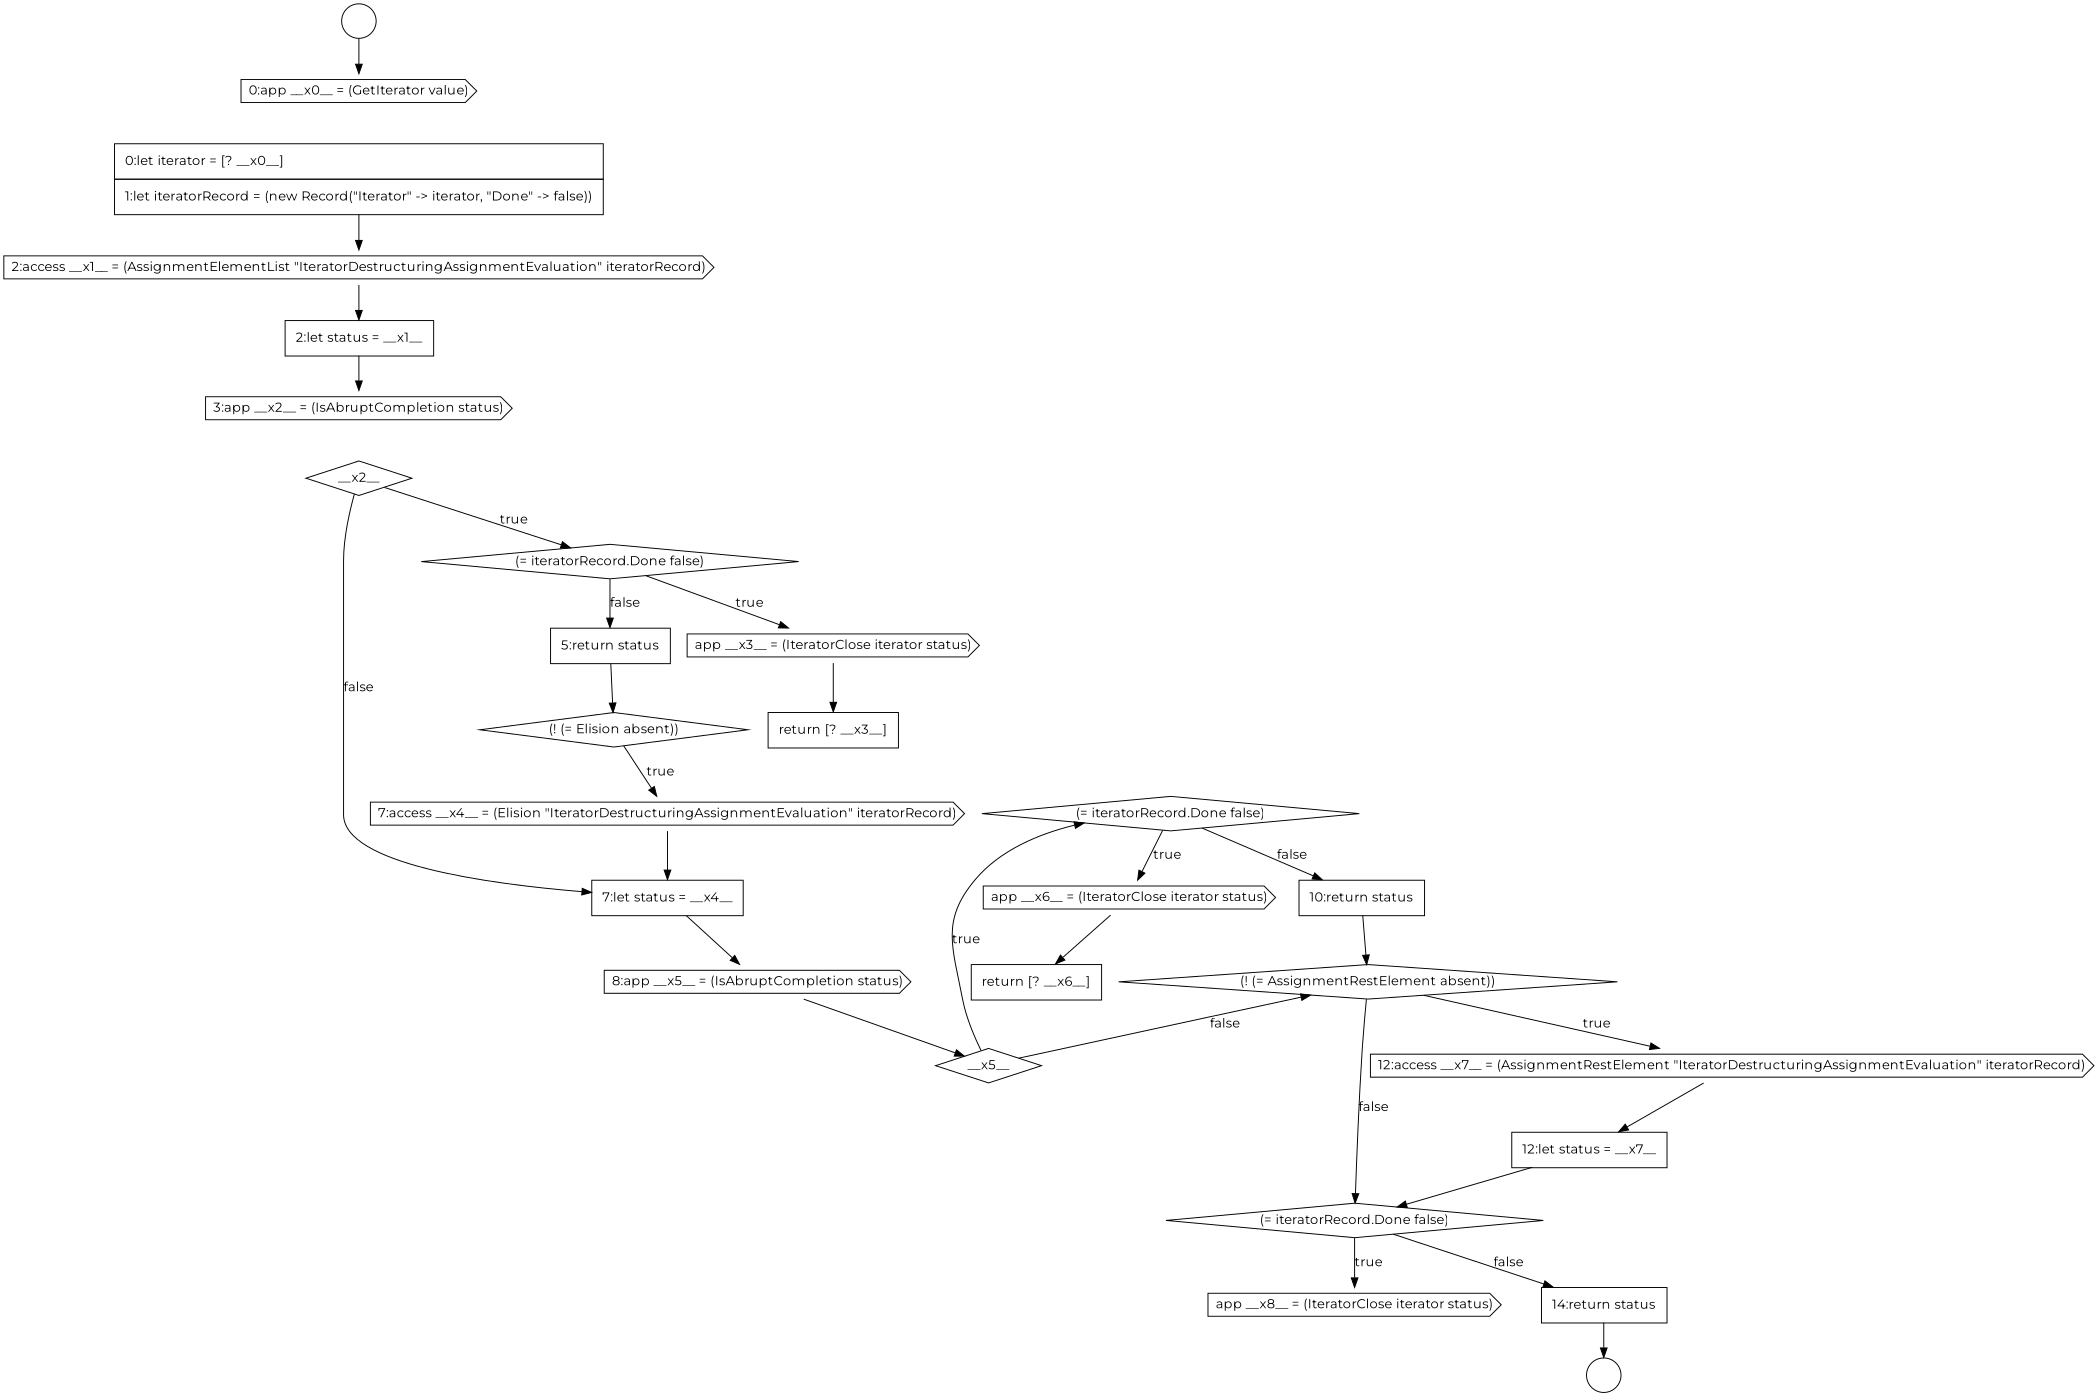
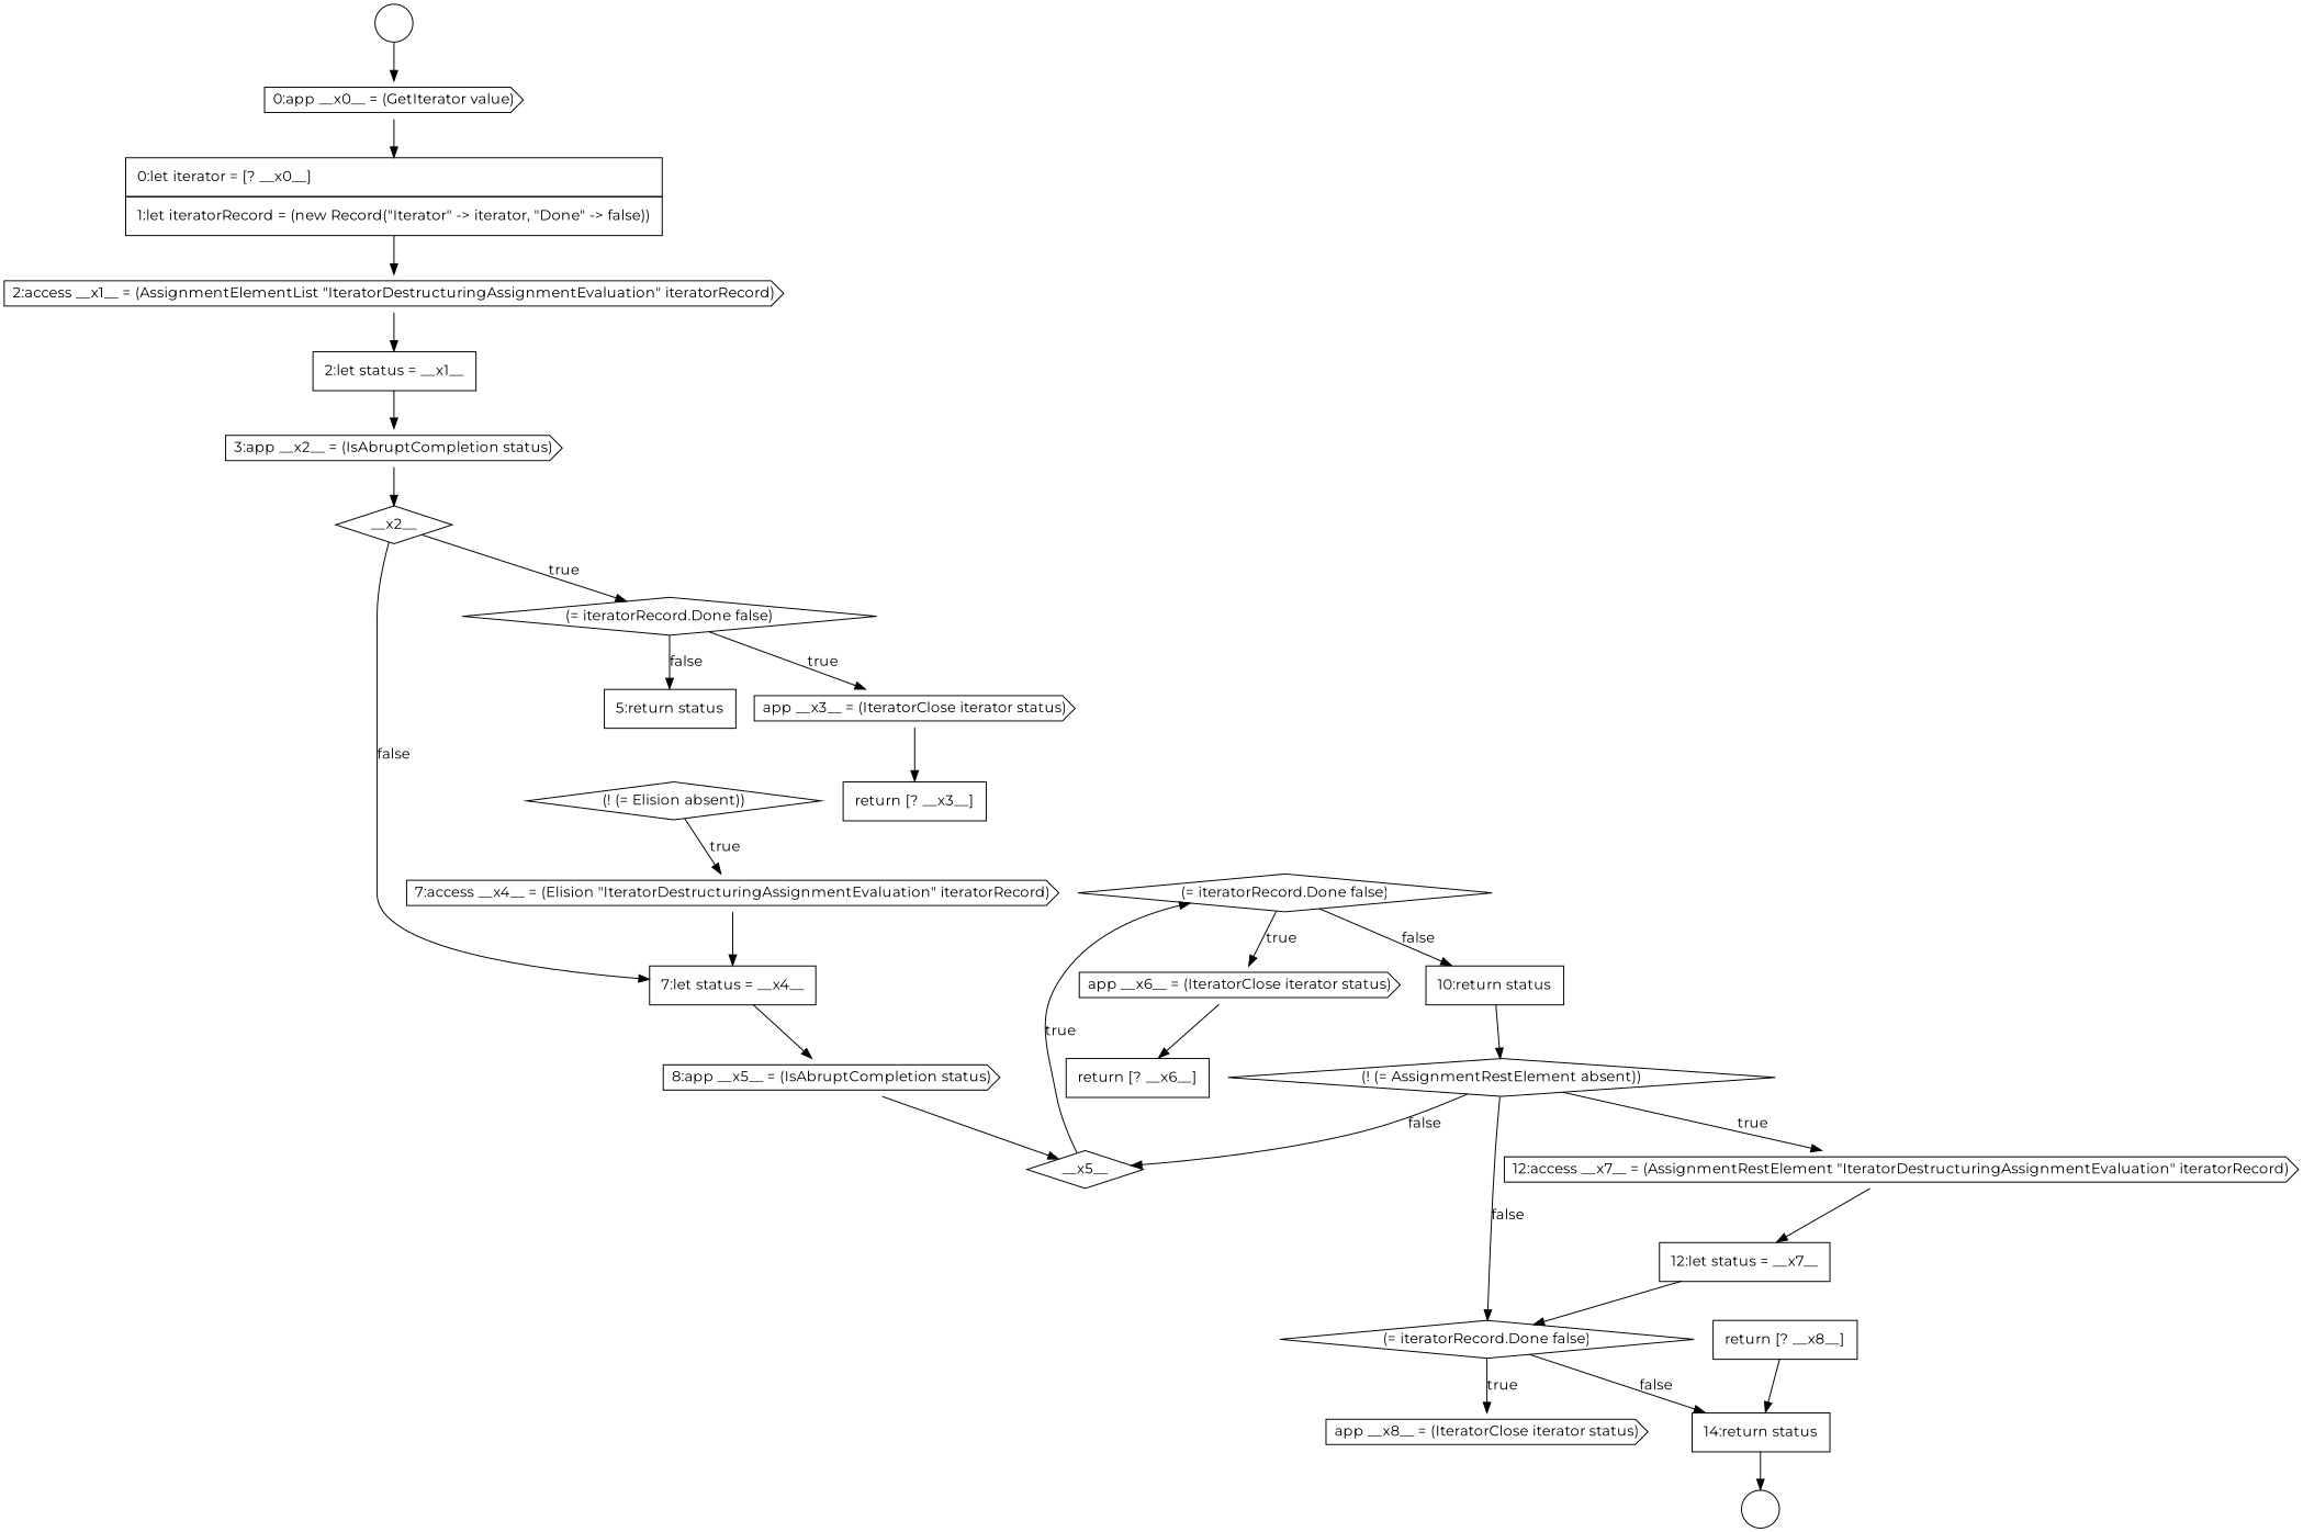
  digraph {
    fontname=Montserrat
    node [color=black fillcolor=white fontname=Montserrat shape=none style=filled]
    edge [color=black fontname=Montserrat]
    n1 [label=<<font color="black">     <table border="0" cellborder="1" cellspacing="0" cellpadding="10">       <tr><td align="left">return [? __x6__]</td></tr>     </table>   </font>> margin=0]
    n2 [label=<<font color="black">     <table border="0" cellborder="1" cellspacing="0" cellpadding="10">       <tr><td align="left">10:return status</td></tr>     </table>   </font>> margin=0]
    n3 [label=<<font color="black">(! (= AssignmentRestElement absent))</font>> shape=diamond]
    n4 [label=<<font color="black">3:app __x2__ = (IsAbruptCompletion status)</font>> shape=cds]
    n5 [label=<<font color="black">__x2__</font>> shape=diamond]
    n6 [label=<<font color="black">     <table border="0" cellborder="1" cellspacing="0" cellpadding="10">       <tr><td align="left">7:let status = __x4__</td></tr>     </table>   </font>> margin=0]
    n7 [label=<<font color="black">(= iteratorRecord.Done false)</font>> shape=diamond]
    n8 [label=<<font color="black">     <table border="0" cellborder="1" cellspacing="0" cellpadding="10">       <tr><td align="left">14:return status</td></tr>     </table>   </font>> margin=0]
    n9 [label=" " shape=circle]
    n10 [label=<<font color="black">7:access __x4__ = (Elision &quot;IteratorDestructuringAssignmentEvaluation&quot; iteratorRecord)</font>> shape=cds]
    n11 [label=<<font color="black">8:app __x5__ = (IsAbruptCompletion status)</font>> shape=cds]
    n12 [label=<<font color="black">     <table border="0" cellborder="1" cellspacing="0" cellpadding="10">       <tr><td align="left">2:let status = __x1__</td></tr>     </table>   </font>> margin=0]
    n13 [label=<<font color="black">app __x3__ = (IteratorClose iterator status)</font>> shape=cds]
    n14 [label=<<font color="black">     <table border="0" cellborder="1" cellspacing="0" cellpadding="10">       <tr><td align="left">return [? __x3__]</td></tr>     </table>   </font>> margin=0]
    n15 [label=<<font color="black">(= iteratorRecord.Done false)</font>> shape=diamond]
    n16 [label=<<font color="black">app __x6__ = (IteratorClose iterator status)</font>> shape=cds]
    n17 [label=<<font color="black">(= iteratorRecord.Done false)</font>> shape=diamond]
    n18 [label=<<font color="black">12:access __x7__ = (AssignmentRestElement &quot;IteratorDestructuringAssignmentEvaluation&quot; iteratorRecord)</font>> shape=cds]
    n19 [label=<<font color="black">app __x8__ = (IteratorClose iterator status)</font>> shape=cds]
    n20 [label=<<font color="black">     <table border="0" cellborder="1" cellspacing="0" cellpadding="10">       <tr><td align="left">12:let status = __x7__</td></tr>     </table>   </font>> margin=0]
+   n21 [label=<<font color="black">     <table border="0" cellborder="1" cellspacing="0" cellpadding="10">       <tr><td align="left">return [? __x8__]</td></tr>     </table>   </font>> margin=0]
    n22 [label=<<font color="black">     <table border="0" cellborder="1" cellspacing="0" cellpadding="10">       <tr><td align="left">5:return status</td></tr>     </table>   </font>> margin=0]
    n23 [label=<<font color="black">(! (= Elision absent))</font>> shape=diamond]
    n24 [label=<<font color="black">__x5__</font>> shape=diamond]
    n25 [label=<<font color="black">0:app __x0__ = (GetIterator value)</font>> shape=cds]
    n26 [label=<<font color="black">     <table border="0" cellborder="1" cellspacing="0" cellpadding="10">       <tr><td align="left">0:let iterator = [? __x0__]</td></tr>       <tr><td align="left">1:let iteratorRecord = (new Record(&quot;Iterator&quot; -&gt; iterator, &quot;Done&quot; -&gt; false))</td></tr>     </table>   </font>> margin=0]
    n27 [label=<<font color="black">2:access __x1__ = (AssignmentElementList &quot;IteratorDestructuringAssignmentEvaluation&quot; iteratorRecord)</font>> shape=cds]
    n28 [label=" " shape=circle]
    n2 -> n3
    n3 -> n17 [label=<<font color="black">false</font>>]
    n3 -> n18 [label=<<font color="black">true</font>>]
+   n4 -> n5
    n5 -> n6 [label=<<font color="black">false</font>>]
    n5 -> n7 [label=<<font color="black">true</font>>]
    n6 -> n11
    n7 -> n13 [label=<<font color="black">true</font>>]
    n7 -> n22 [label=<<font color="black">false</font>>]
    n8 -> n9
    n10 -> n6
    n11 -> n24
    n12 -> n4
    n13 -> n14
    n15 -> n2 [label=<<font color="black">false</font>>]
    n15 -> n16 [label=<<font color="black">true</font>>]
    n16 -> n1
    n17 -> n8 [label=<<font color="black">false</font>>]
    n17 -> n19 [label=<<font color="black">true</font>>]
    n18 -> n20
    n20 -> n17
-   n22 -> n23
+   n21 -> n8
    n23 -> n10 [label=<<font color="black">true</font>>]
-   n24 -> n3 [label=<<font color="black">false</font>>]
+   n3 -> n24 [label=<<font color="black">false</font>>]
    n24 -> n15 [label=<<font color="black">true</font>>]
+   n25 -> n26
    n26 -> n27
    n27 -> n12
    n28 -> n25
  }
